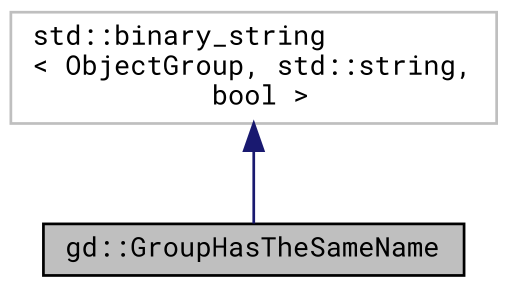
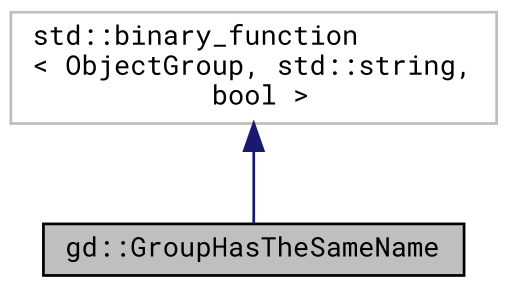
  digraph {
    fontname="Roboto Mono"
    node [fontname="Roboto Mono" fontsize=10 shape=record style=filled]
    n1 [color=black fillcolor=grey75 fontcolor=black height=0.2 label="gd::GroupHasTheSameName" width=0.4]
-   n2 [color=grey75 fillcolor=white height=0.2 label="std::binary_string\l\< ObjectGroup, std::string,\l bool \>" width=0.4]
+   n2 [color=grey75 fillcolor=white height=0.2 label="std::binary_function\l\< ObjectGroup, std::string,\l bool \>" width=0.4]
    n2 -> n1 [color=midnightblue dir=back fontname="Roboto Mono" fontsize=10 labelfontname=Helvetica labelfontsize=10 style=solid]
  }
